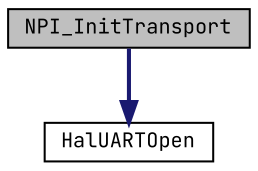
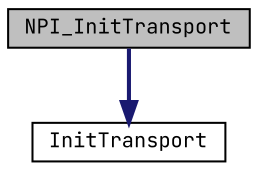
  digraph {
    rankdir=TB
    fontname="JetBrains Mono"
    node [color=black fontname="JetBrains Mono" fontsize=10 shape=record style=filled]
    n1 [fillcolor=grey75 fontcolor=black height=0.2 label=NPI_InitTransport width=0.4]
-   n2 [fillcolor=white height=0.2 label=HalUARTOpen width=0.4]
+   n2 [fillcolor=white height=0.2 label=InitTransport width=0.4]
    n1 -> n2 [color=midnightblue fontname="JetBrains Mono" fontsize=10 labelfontname=Helvetica labelfontsize=10 style=bold]
  }
